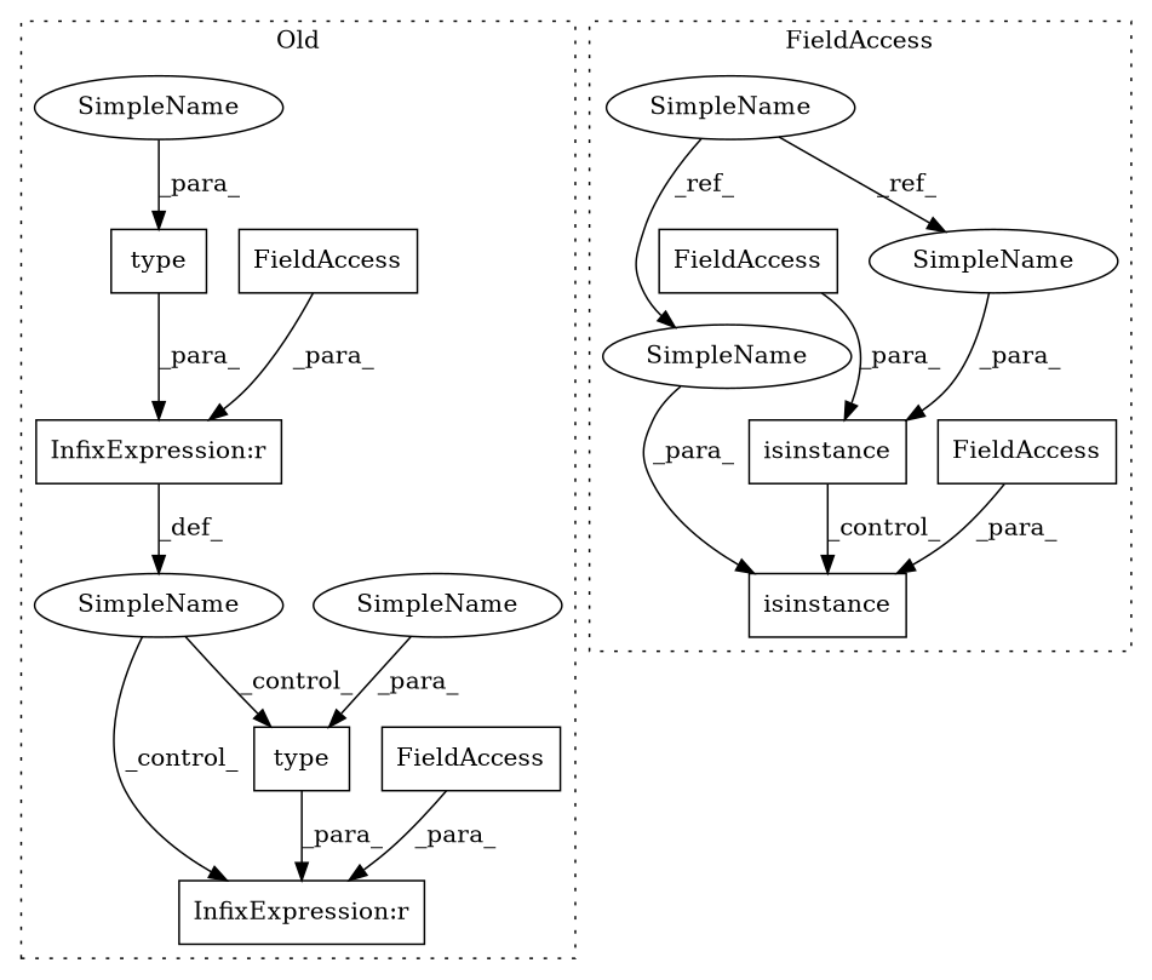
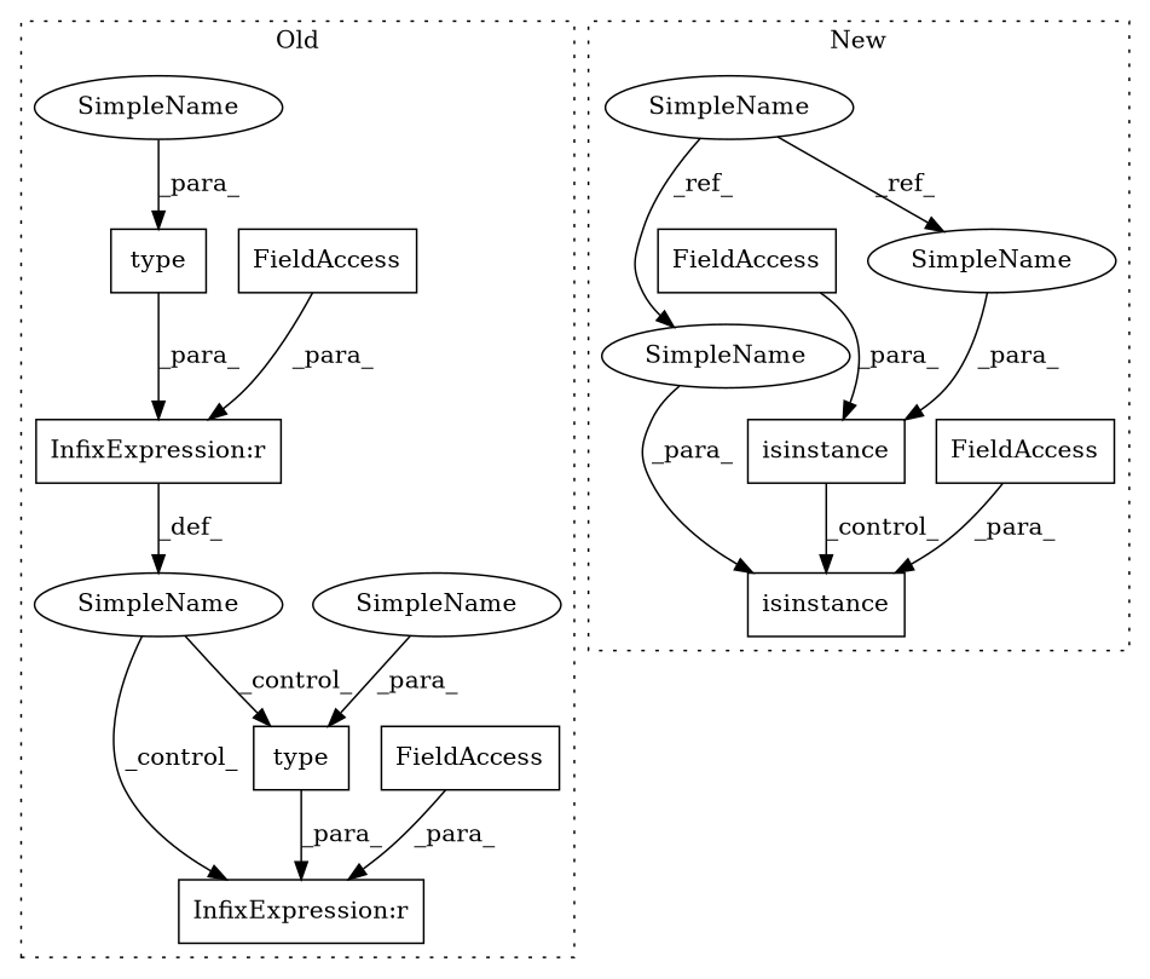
  digraph {
    node [a=42 l=4 shape=box]
    n1 [a=32 l="5,1" label=type s="1990,2009"]
    n2 [a=27 label="InfixExpression:r" s=2010]
    n3 [a=22 label=FieldAccess s=2014]
    n4 [label=SimpleName shape=ellipse l=""]
    n5 [a=32 l="5,1" label=type s="1634,1653"]
    n6 [a=27 label="InfixExpression:r" s=1654]
    n7 [a=22 label=FieldAccess s=1658]
    n8 [l=14 label=SimpleName s=1995 shape=ellipse]
    n9 [l=14 label=SimpleName s=1639 shape=ellipse]
    n10 [a=32 l="11,1" label=isinstance s="1714,1744"]
    n11 [a=22 label=FieldAccess s=1740]
    n12 [a=32 l="11,1" label=isinstance s="1355,1385"]
    n13 [a=22 label=FieldAccess s=1381]
    n14 [l=14 label=SimpleName s=1206 shape=ellipse]
    n15 [l=14 label=SimpleName s=1366 shape=ellipse]
    n16 [l=14 label=SimpleName s=1725 shape=ellipse]
    subgraph cluster_1 {
      label=Old
      style=dotted
      n1
      n2
      n3
      n4
      n5
      n6
      n7
      n8
      n9
    }
    subgraph cluster_2 {
-     label=FieldAccess
+     label=New
      style=dotted
      n10
      n11
      n12
      n13
      n14
      n15
      n16
    }
    n1 -> n2 [label=_para_]
    n3 -> n2 [label=_para_]
    n4 -> n1 [label=_control_]
    n4 -> n2 [label=_control_]
    n5 -> n6 [label=_para_]
    n6 -> n4 [label=_def_]
    n7 -> n6 [label=_para_]
    n8 -> n1 [label=_para_]
    n9 -> n5 [label=_para_]
    n11 -> n10 [label=_para_]
    n12 -> n10 [label=_control_]
    n13 -> n12 [label=_para_]
    n14 -> n15 [label=_ref_]
    n14 -> n16 [label=_ref_]
    n15 -> n12 [label=_para_]
    n16 -> n10 [label=_para_]
  }
